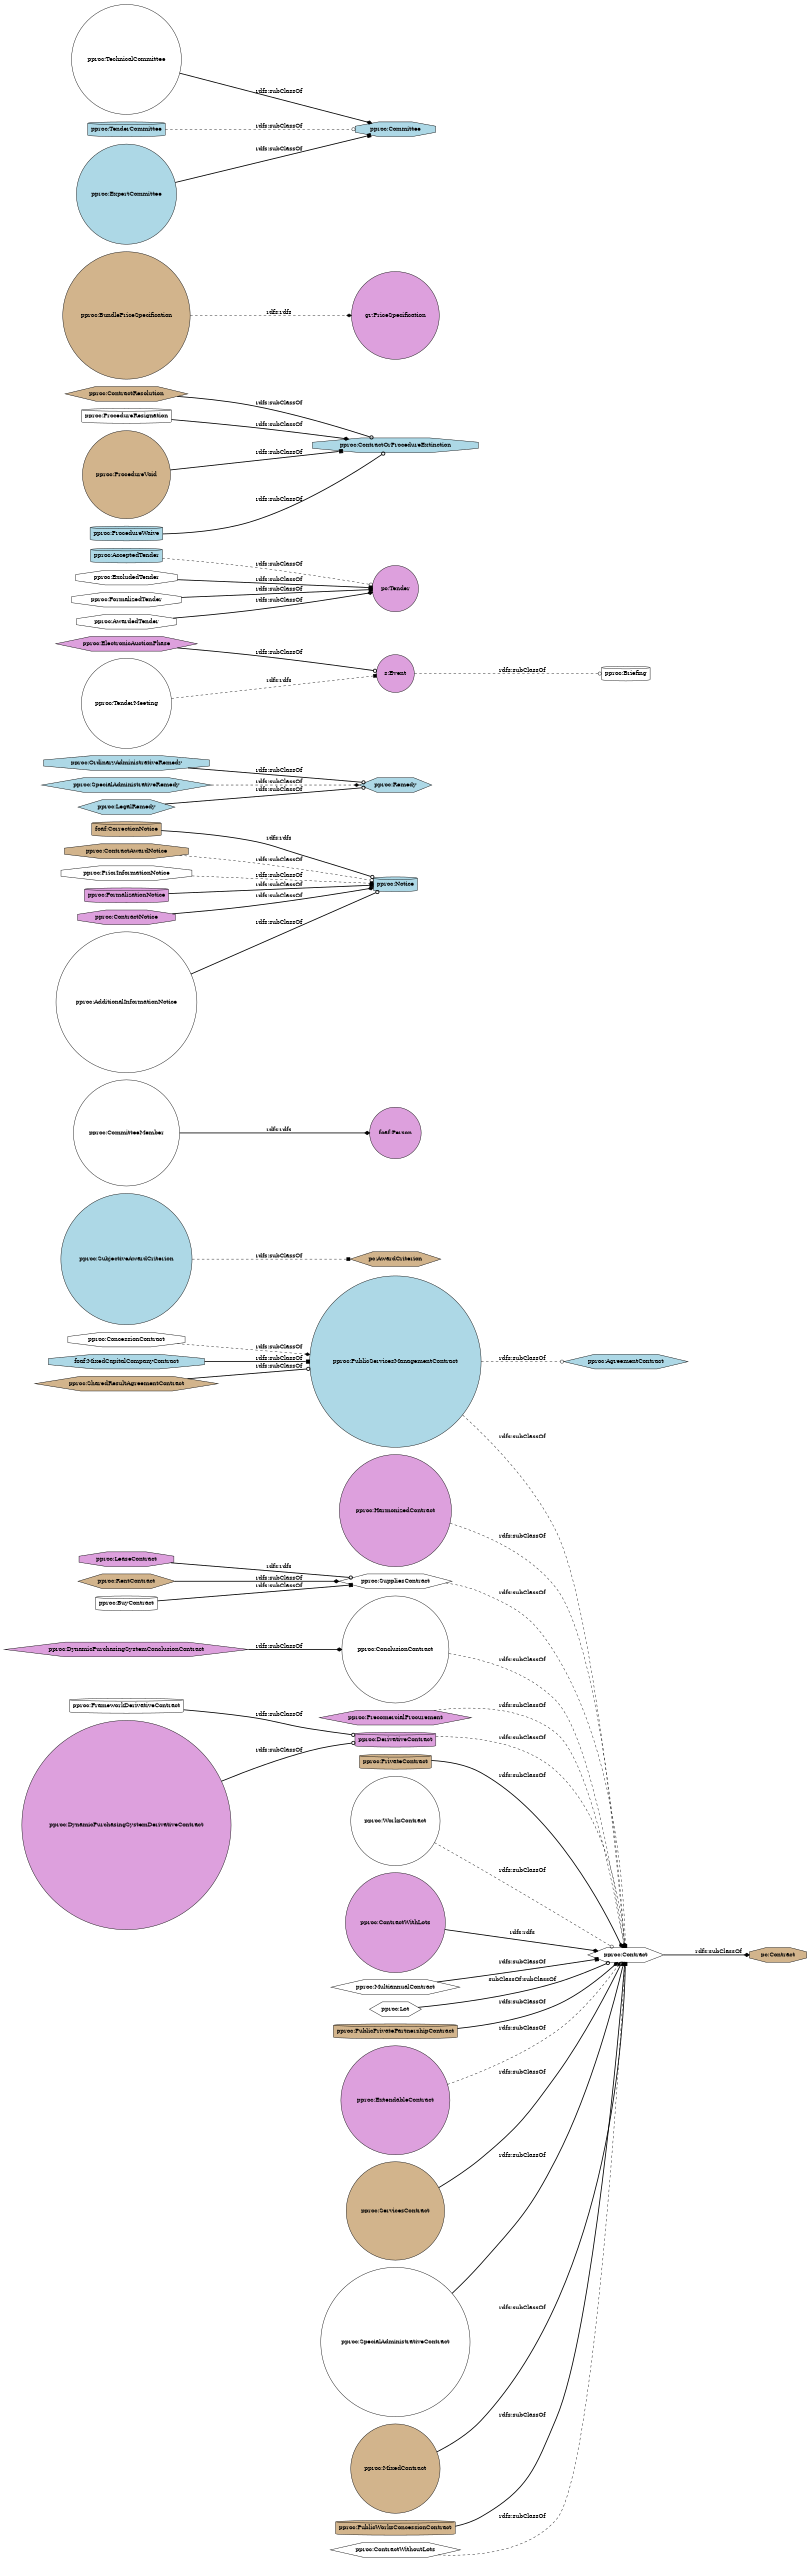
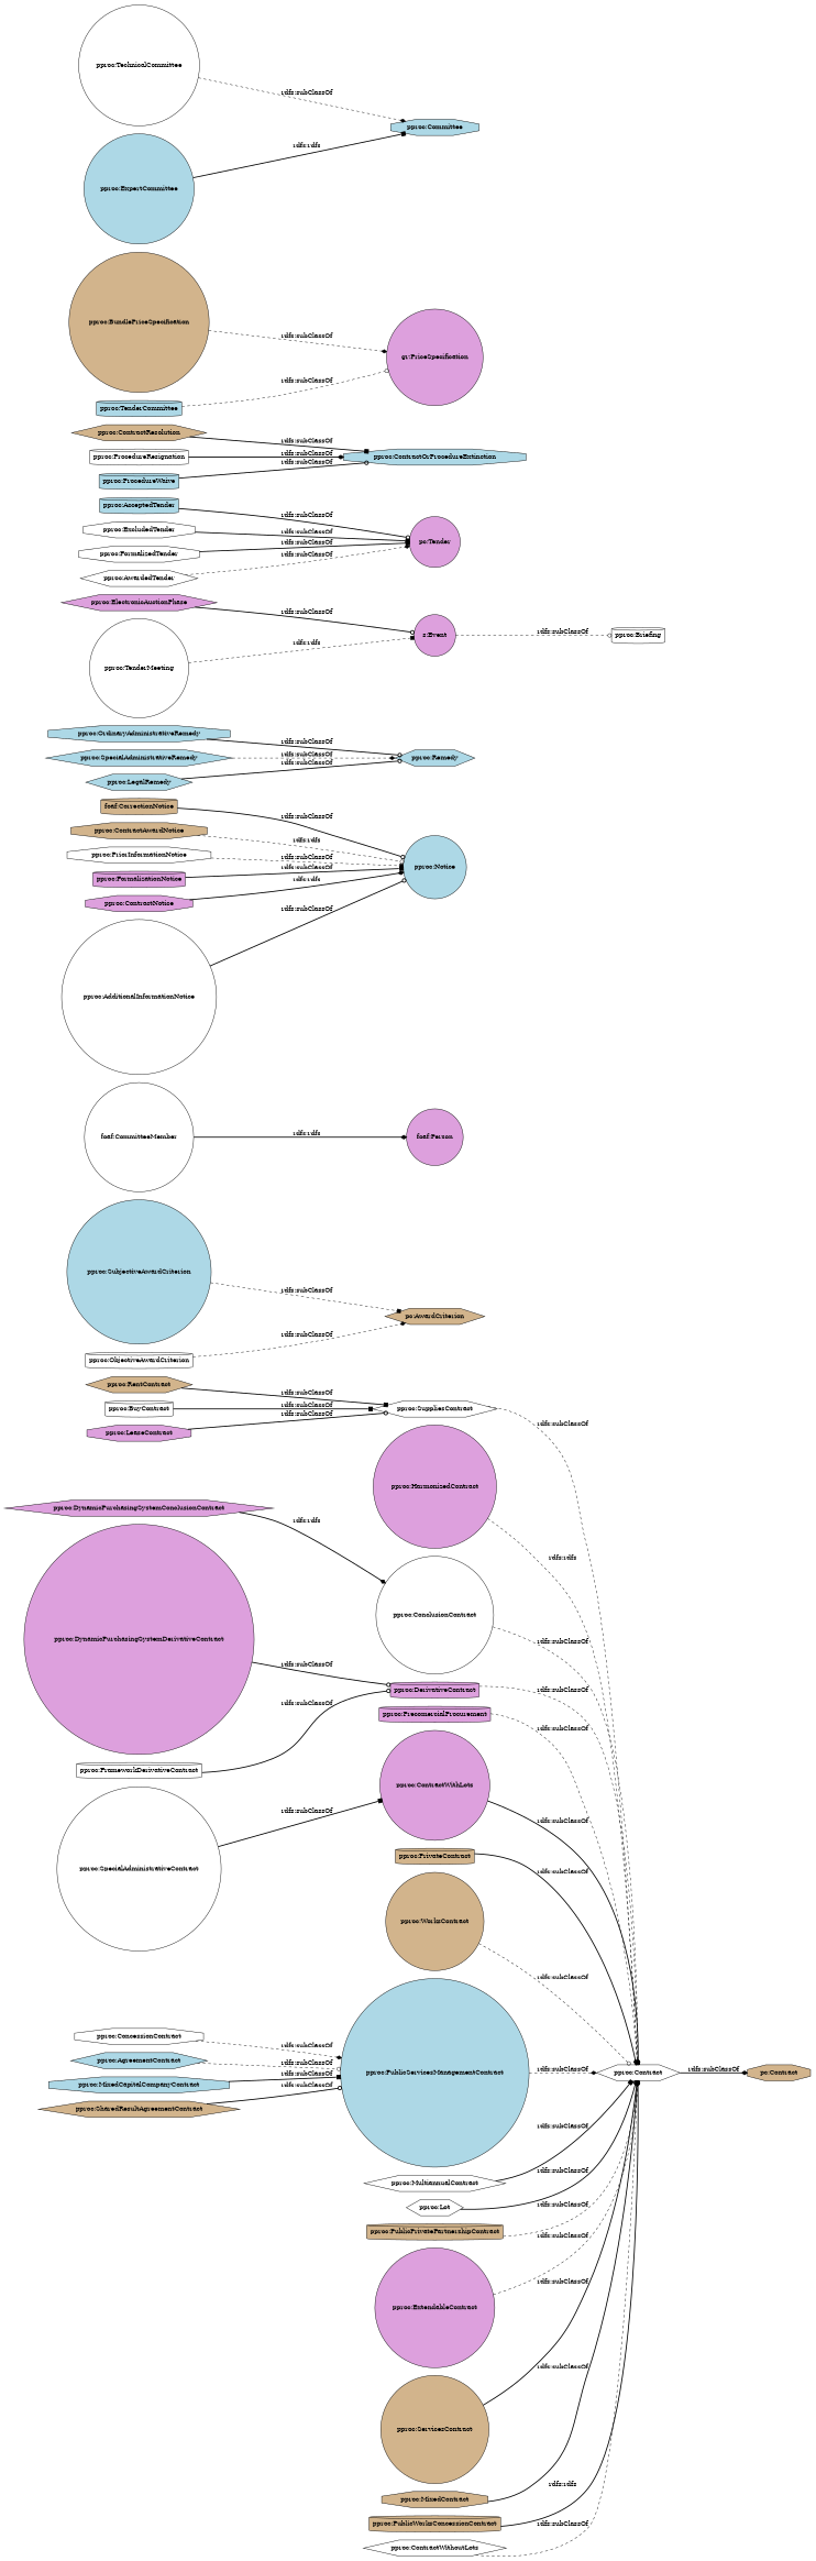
  digraph {
    rankdir=LR
    node [color=black fillcolor=white shape=circle style=filled]
    edge [arrowhead=box style=bold]
    "pproc:ConcessionContract" [shape=octagon]
    "pproc:PublicServicesManagementContract" [fillcolor=lightblue]
    "pproc:Contract" [shape=hexagon]
    "pproc:HarmonizedContract" [fillcolor=plum]
    "pc:Contract" [fillcolor=tan shape=octagon]
    "pproc:SubjectiveAwardCriterion" [fillcolor=lightblue]
    "pc:AwardCriterion" [fillcolor=tan shape=hexagon]
    "pproc:LeaseContract" [fillcolor=plum shape=octagon]
    "pproc:SuppliesContract" [shape=hexagon]
    "foaf:Person" [fillcolor=plum]
-   "pproc:CommitteeMember"
-   "pproc:MixedCapitalCompanyContract" [fillcolor=lightblue shape=octagon label="foaf:MixedCapitalCompanyContract"]
+   "pproc:CommitteeMember" [label="foaf:CommitteeMember"]
+   "pproc:MixedCapitalCompanyContract" [fillcolor=lightblue shape=octagon]
    n13 [fillcolor=tan label="foaf:CorrectionNotice" shape=cylinder]
-   "pproc:Notice" [fillcolor=lightblue shape=cylinder]
+   "pproc:Notice" [fillcolor=lightblue]
    "pproc:DynamicPurchasingSystemConclusionContract" [fillcolor=plum shape=hexagon]
    "pproc:ConclusionContract"
-   "pproc:PrecomercialProcurement" [fillcolor=plum shape=hexagon]
+   "pproc:PrecomercialProcurement" [fillcolor=plum shape=cylinder]
    "pproc:SharedResultAgreementContract" [fillcolor=tan shape=hexagon]
    "pproc:FrameworkDerivativeContract" [shape=cylinder]
    "pproc:DerivativeContract" [fillcolor=plum shape=cylinder]
    "pproc:PrivateContract" [fillcolor=tan shape=cylinder]
    "pproc:OrdinaryAdministrativeRemedy" [fillcolor=lightblue shape=octagon]
    "pproc:Remedy" [fillcolor=lightblue shape=hexagon]
    "pproc:ElectronicAuctionPhase" [fillcolor=plum shape=hexagon]
    "s:Event" [fillcolor=plum]
    "pproc:Briefing" [shape=cylinder]
-   "pproc:WorksContract"
+   "pproc:WorksContract" [fillcolor=tan]
    "pproc:ContractWithLots" [fillcolor=plum]
    "pproc:AcceptedTender" [fillcolor=lightblue shape=cylinder]
    "pc:Tender" [fillcolor=plum]
    "pproc:MultiannualContract" [shape=hexagon]
    "pproc:ContractAwardNotice" [fillcolor=tan shape=octagon]
    "pproc:RentContract" [fillcolor=tan shape=hexagon]
    "pproc:ContractResolution" [fillcolor=tan shape=hexagon]
    "pproc:ContractOrProcedureExtinction" [fillcolor=lightblue shape=octagon]
+   "pproc:ObjectiveAwardCriterion" [shape=cylinder]
    "pproc:BuyContract" [shape=cylinder]
    "pproc:BundlePriceSpecification" [fillcolor=tan]
    "gr:PriceSpecification" [fillcolor=plum]
    "pproc:TenderMeeting"
    "pproc:Lot" [shape=hexagon]
    "pproc:PublicPrivatePartnershipContract" [fillcolor=tan shape=cylinder]
    "pproc:ExcludedTender" [shape=octagon]
    "pproc:DynamicPurchasingSystemDerivativeContract" [fillcolor=plum]
    "pproc:PriorInformationNotice" [shape=octagon]
    "pproc:Committee" [fillcolor=lightblue shape=octagon]
    "pproc:TechnicalCommittee"
    "pproc:SpecialAdministrativeRemedy" [fillcolor=lightblue shape=hexagon]
    "pproc:FormalizationNotice" [fillcolor=plum shape=cylinder]
    "pproc:ExtendableContract" [fillcolor=plum]
    "pproc:TenderCommittee" [fillcolor=lightblue shape=cylinder]
    "pproc:AgreementContract" [fillcolor=lightblue shape=hexagon]
    "pproc:ProcedureResignation" [shape=cylinder]
    "pproc:ContractNotice" [fillcolor=plum shape=octagon]
    "pproc:ServicesContract" [fillcolor=tan]
    "pproc:LegalRemedy" [fillcolor=lightblue shape=hexagon]
    "pproc:ExpertCommittee" [fillcolor=lightblue]
    "pproc:FormalizedTender" [shape=octagon]
    "pproc:SpecialAdministrativeContract"
-   "pproc:ProcedureVoid" [fillcolor=tan]
-   "pproc:MixedContract" [fillcolor=tan]
+   "pproc:MixedContract" [fillcolor=tan shape=octagon]
    "pproc:ProcedureWaive" [fillcolor=lightblue shape=cylinder]
-   "pproc:AwardedTender" [shape=octagon]
+   "pproc:AwardedTender" [shape=hexagon]
    "pproc:PublicWorksConcessionContract" [fillcolor=tan shape=cylinder]
    "pproc:ContractWithoutLots" [shape=hexagon]
    "pproc:AdditionalInformationNotice"
    "pproc:ConcessionContract" -> "pproc:PublicServicesManagementContract" [arrowhead=diamond label="rdfs:subClassOf" style=dashed]
    "pproc:PublicServicesManagementContract" -> "pproc:Contract" [arrowhead=diamond label="rdfs:subClassOf" style=dashed]
    "pproc:Contract" -> "pc:Contract" [arrowhead=diamond label="rdfs:subClassOf"]
-   "pproc:HarmonizedContract" -> "pproc:Contract" [label="rdfs:subClassOf" style=dashed]
+   "pproc:HarmonizedContract" -> "pproc:Contract" [label="rdfs:rdfs" style=dashed]
    "pproc:SubjectiveAwardCriterion" -> "pc:AwardCriterion" [label="rdfs:subClassOf" style=dashed]
-   "pproc:LeaseContract" -> "pproc:SuppliesContract" [arrowhead=odot label="rdfs:rdfs"]
+   "pproc:LeaseContract" -> "pproc:SuppliesContract" [arrowhead=odot label="rdfs:subClassOf"]
    "pproc:SuppliesContract" -> "pproc:Contract" [label="rdfs:subClassOf" style=dashed]
    "pproc:CommitteeMember" -> "foaf:Person" [arrowhead=diamond label="rdfs:rdfs"]
    "pproc:MixedCapitalCompanyContract" -> "pproc:PublicServicesManagementContract" [label="rdfs:subClassOf"]
-   n13 -> "pproc:Notice" [arrowhead=odot label="rdfs:rdfs"]
-   "pproc:DynamicPurchasingSystemConclusionContract" -> "pproc:ConclusionContract" [arrowhead=diamond label="rdfs:subClassOf"]
+   n13 -> "pproc:Notice" [arrowhead=odot label="rdfs:subClassOf"]
+   "pproc:DynamicPurchasingSystemConclusionContract" -> "pproc:ConclusionContract" [arrowhead=diamond label="rdfs:rdfs"]
    "pproc:ConclusionContract" -> "pproc:Contract" [label="rdfs:subClassOf" style=dashed]
    "pproc:PrecomercialProcurement" -> "pproc:Contract" [label="rdfs:subClassOf" style=dashed]
    "pproc:SharedResultAgreementContract" -> "pproc:PublicServicesManagementContract" [arrowhead=odot label="rdfs:subClassOf"]
    "pproc:FrameworkDerivativeContract" -> "pproc:DerivativeContract" [arrowhead=odot label="rdfs:subClassOf"]
    "pproc:DerivativeContract" -> "pproc:Contract" [label="rdfs:subClassOf" style=dashed]
    "pproc:PrivateContract" -> "pproc:Contract" [arrowhead=diamond label="rdfs:subClassOf"]
    "pproc:OrdinaryAdministrativeRemedy" -> "pproc:Remedy" [arrowhead=odot label="rdfs:subClassOf"]
    "pproc:ElectronicAuctionPhase" -> "s:Event" [arrowhead=odot label="rdfs:subClassOf"]
    "s:Event" -> "pproc:Briefing" [arrowhead=odot label="rdfs:subClassOf" style=dashed]
    "pproc:WorksContract" -> "pproc:Contract" [arrowhead=odot label="rdfs:subClassOf" style=dashed]
-   "pproc:ContractWithLots" -> "pproc:Contract" [arrowhead=diamond label="rdfs:rdfs"]
-   "pproc:AcceptedTender" -> "pc:Tender" [arrowhead=odot label="rdfs:subClassOf" style=dashed]
+   "pproc:ContractWithLots" -> "pproc:Contract" [arrowhead=diamond label="rdfs:subClassOf"]
+   "pproc:AcceptedTender" -> "pc:Tender" [arrowhead=odot label="rdfs:subClassOf"]
    "pproc:MultiannualContract" -> "pproc:Contract" [label="rdfs:subClassOf"]
-   "pproc:ContractAwardNotice" -> "pproc:Notice" [arrowhead=odot label="rdfs:subClassOf" style=dashed]
-   "pproc:RentContract" -> "pproc:SuppliesContract" [arrowhead=diamond label="rdfs:subClassOf"]
-   "pproc:ContractResolution" -> "pproc:ContractOrProcedureExtinction" [arrowhead=odot label="rdfs:subClassOf"]
+   "pproc:ContractAwardNotice" -> "pproc:Notice" [arrowhead=odot label="rdfs:rdfs" style=dashed]
+   "pproc:RentContract" -> "pproc:SuppliesContract" [label="rdfs:subClassOf"]
+   "pproc:ContractResolution" -> "pproc:ContractOrProcedureExtinction" [label="rdfs:subClassOf"]
+   "pproc:ObjectiveAwardCriterion" -> "pc:AwardCriterion" [arrowhead=diamond label="rdfs:subClassOf" style=dashed]
    "pproc:BuyContract" -> "pproc:SuppliesContract" [label="rdfs:subClassOf"]
-   "pproc:BundlePriceSpecification" -> "gr:PriceSpecification" [arrowhead=diamond label="rdfs:rdfs" style=dashed]
+   "pproc:BundlePriceSpecification" -> "gr:PriceSpecification" [arrowhead=diamond label="rdfs:subClassOf" style=dashed]
    "pproc:TenderMeeting" -> "s:Event" [label="rdfs:rdfs" style=dashed]
-   "pproc:Lot" -> "pproc:Contract" [arrowhead=odot label="subClassOf:subClassOf"]
-   "pproc:PublicPrivatePartnershipContract" -> "pproc:Contract" [arrowhead=diamond label="rdfs:subClassOf"]
+   "pproc:Lot" -> "pproc:Contract" [arrowhead=odot label="rdfs:subClassOf"]
+   "pproc:PublicPrivatePartnershipContract" -> "pproc:Contract" [arrowhead=diamond label="rdfs:subClassOf" style=dashed]
    "pproc:ExcludedTender" -> "pc:Tender" [label="rdfs:subClassOf"]
    "pproc:DynamicPurchasingSystemDerivativeContract" -> "pproc:DerivativeContract" [arrowhead=odot label="rdfs:subClassOf"]
    "pproc:PriorInformationNotice" -> "pproc:Notice" [label="rdfs:subClassOf" style=dashed]
-   "pproc:TechnicalCommittee" -> "pproc:Committee" [arrowhead=diamond label="rdfs:subClassOf"]
+   "pproc:TechnicalCommittee" -> "pproc:Committee" [arrowhead=diamond label="rdfs:subClassOf" style=dashed]
    "pproc:SpecialAdministrativeRemedy" -> "pproc:Remedy" [arrowhead=diamond label="rdfs:subClassOf" style=dashed]
    "pproc:FormalizationNotice" -> "pproc:Notice" [label="rdfs:subClassOf"]
    "pproc:ExtendableContract" -> "pproc:Contract" [arrowhead=diamond label="rdfs:subClassOf" style=dashed]
-   "pproc:TenderCommittee" -> "pproc:Committee" [arrowhead=odot label="rdfs:subClassOf" style=dashed]
-   "pproc:PublicServicesManagementContract" -> "pproc:AgreementContract" [arrowhead=odot label="rdfs:subClassOf" style=dashed]
+   "pproc:TenderCommittee" -> "gr:PriceSpecification" [arrowhead=odot label="rdfs:subClassOf" style=dashed]
+   "pproc:AgreementContract" -> "pproc:PublicServicesManagementContract" [arrowhead=odot label="rdfs:subClassOf" style=dashed]
    "pproc:ProcedureResignation" -> "pproc:ContractOrProcedureExtinction" [arrowhead=diamond label="rdfs:subClassOf"]
-   "pproc:ContractNotice" -> "pproc:Notice" [arrowhead=diamond label="rdfs:subClassOf"]
+   "pproc:ContractNotice" -> "pproc:Notice" [arrowhead=diamond label="rdfs:rdfs"]
    "pproc:ServicesContract" -> "pproc:Contract" [arrowhead=odot label="rdfs:subClassOf"]
    "pproc:LegalRemedy" -> "pproc:Remedy" [arrowhead=odot label="rdfs:subClassOf"]
-   "pproc:ExpertCommittee" -> "pproc:Committee" [label="rdfs:subClassOf"]
+   "pproc:ExpertCommittee" -> "pproc:Committee" [label="rdfs:rdfs"]
    "pproc:FormalizedTender" -> "pc:Tender" [label="rdfs:subClassOf"]
-   "pproc:SpecialAdministrativeContract" -> "pproc:Contract" [label="rdfs:subClassOf"]
-   "pproc:ProcedureVoid" -> "pproc:ContractOrProcedureExtinction" [label="rdfs:subClassOf"]
+   "pproc:SpecialAdministrativeContract" -> "pproc:ContractWithLots" [label="rdfs:subClassOf"]
    "pproc:MixedContract" -> "pproc:Contract" [label="rdfs:subClassOf"]
    "pproc:ProcedureWaive" -> "pproc:ContractOrProcedureExtinction" [arrowhead=odot label="rdfs:subClassOf"]
-   "pproc:AwardedTender" -> "pc:Tender" [arrowhead=diamond label="rdfs:subClassOf"]
-   "pproc:PublicWorksConcessionContract" -> "pproc:Contract" [arrowhead=odot label="rdfs:subClassOf"]
+   "pproc:AwardedTender" -> "pc:Tender" [arrowhead=diamond label="rdfs:subClassOf" style=dashed]
+   "pproc:PublicWorksConcessionContract" -> "pproc:Contract" [arrowhead=odot label="rdfs:rdfs"]
    "pproc:ContractWithoutLots" -> "pproc:Contract" [label="rdfs:subClassOf" style=dashed]
    "pproc:AdditionalInformationNotice" -> "pproc:Notice" [arrowhead=odot label="rdfs:subClassOf"]
  }
